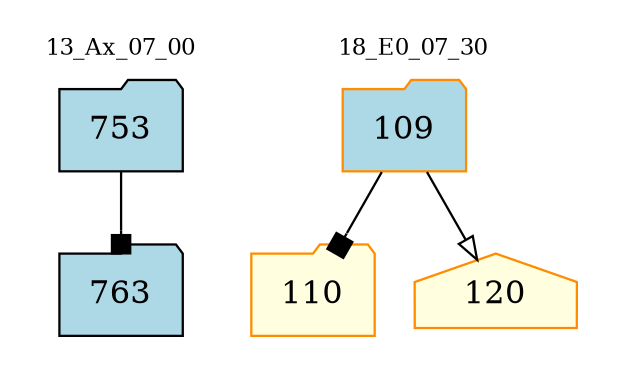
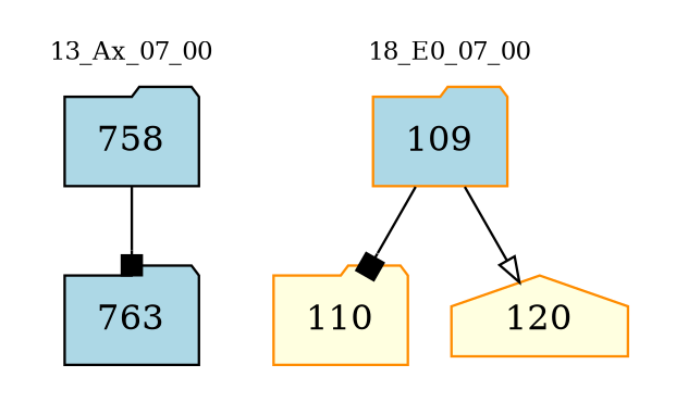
  digraph {
    node [color=darkorange fillcolor=lightblue shape=folder style=filled]
    edge [arrowhead=box color=black]
-   n1 [color=black label=753]
+   n1 [color=black label=758]
    n2 [color=black label=763]
    n3 [label=109]
    n4 [fillcolor=lightyellow label=110]
    n5 [fillcolor=lightyellow label=120 shape=house]
    subgraph cluster_1 {
      color=white
      fontsize=10
      label="13_Ax_07_00"
      n1
      n2
    }
    subgraph cluster_2 {
      color=white
      fontsize=10
-     label="18_E0_07_30"
+     label="18_E0_07_00"
      n3
      n4
      n5
    }
    n1 -> n2
    n3 -> n4
    n3 -> n5 [arrowhead=onormal]
  }
